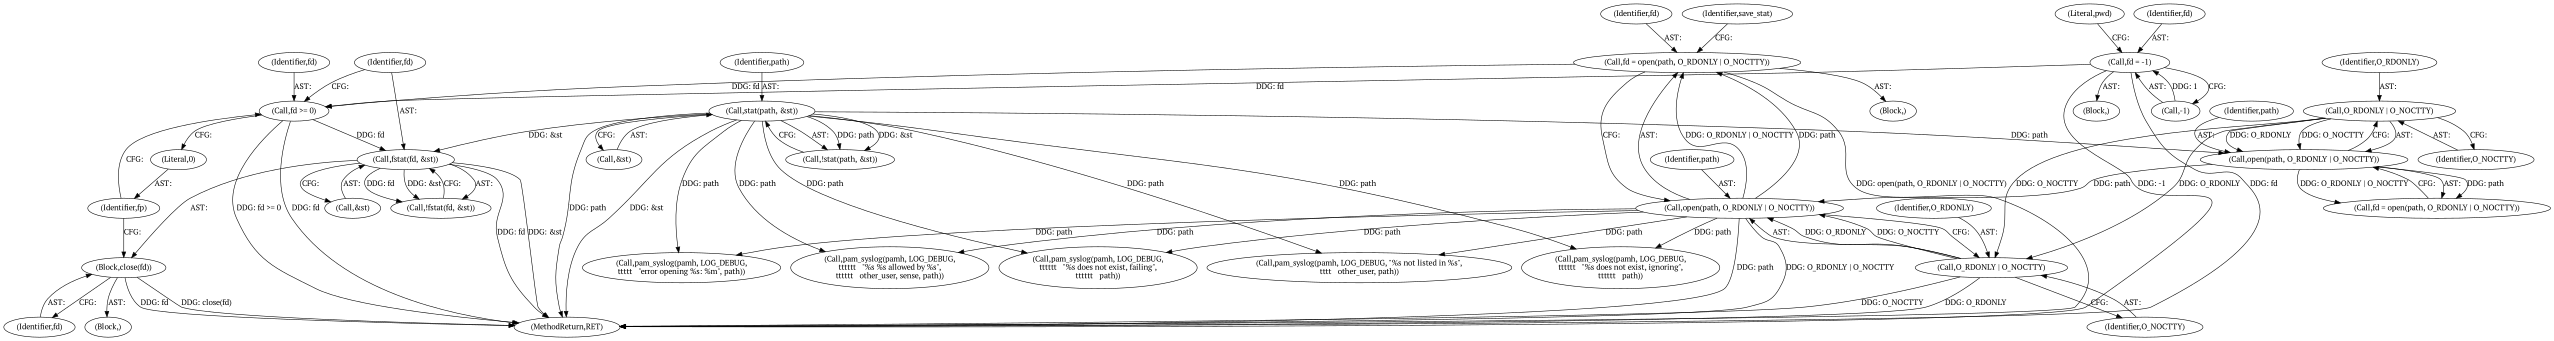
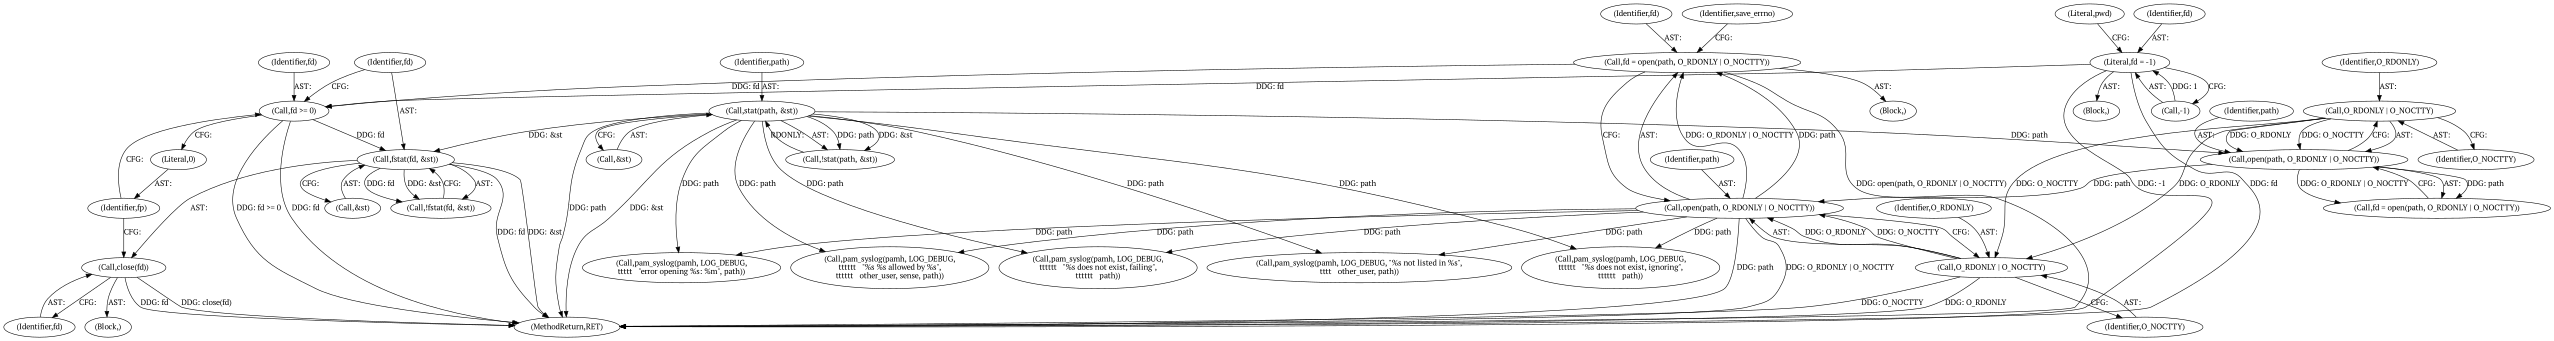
  digraph {
    fontname="PT Serif"
    node [fontname="PT Serif"]
    edge [fontname="PT Serif"]
-   n1 [label="(Block,close(fd))"]
+   n1 [label="(Call,close(fd))"]
    n2 [label="(Identifier,fd)"]
    n3 [label="(Block,)"]
    n4 [label="(MethodReturn,RET)"]
    n5 [label="(Call,fstat(fd, &st))"]
    n6 [label="(Call,!fstat(fd, &st))"]
    n7 [label="(Call,&st)"]
    n8 [label="(Call,fd >= 0)"]
    n9 [label="(Literal,0)"]
    n10 [label="(Identifier,fp)"]
    n11 [label="(Call,fd = open(path, O_RDONLY | O_NOCTTY))"]
    n12 [label="(Call,open(path, O_RDONLY | O_NOCTTY))"]
    n13 [label="(Block,)"]
    n14 [label="(Call,O_RDONLY | O_NOCTTY)"]
    n15 [label="(Call,pam_syslog(pamh, LOG_DEBUG,\n\t\t\t\t\t\t   \"%s does not exist, ignoring\",\n\t\t\t\t\t\t   path))"]
    n16 [label="(Call,pam_syslog(pamh, LOG_DEBUG,\n\t\t\t\t\t   \"error opening %s: %m\", path))"]
    n17 [label="(Call,pam_syslog(pamh, LOG_DEBUG,\n\t\t\t\t\t\t   \"%s %s allowed by %s\",\n\t\t\t\t\t\t   other_user, sense, path))"]
    n18 [label="(Call,pam_syslog(pamh, LOG_DEBUG, \"%s not listed in %s\",\n\t\t\t\t   other_user, path))"]
    n19 [label="(Call,pam_syslog(pamh, LOG_DEBUG,\n\t\t\t\t\t\t   \"%s does not exist, failing\",\n\t\t\t\t\t\t   path))"]
    n20 [label="(Identifier,O_NOCTTY)"]
    n21 [label="(Call,open(path, O_RDONLY | O_NOCTTY))"]
    n22 [label="(Call,O_RDONLY | O_NOCTTY)"]
    n23 [label="(Call,fd = open(path, O_RDONLY | O_NOCTTY))"]
    n24 [label="(Identifier,O_NOCTTY)"]
    n25 [label="(Call,stat(path, &st))"]
    n26 [label="(Call,&st)"]
    n27 [label="(Call,!stat(path, &st))"]
-   n28 [label="(Call,fd = -1)"]
+   n28 [label="(Literal,fd = -1)"]
    n29 [label="(Call,-1)"]
    n30 [label="(Block,)"]
    n31 [label="(Identifier,fd)"]
    n32 [label="(Identifier,fd)"]
    n33 [label="(Identifier,path)"]
    n34 [label="(Literal,pwd)"]
    n35 [label="(Identifier,O_RDONLY)"]
    n36 [label="(Identifier,fd)"]
    n37 [label="(Identifier,path)"]
    n38 [label="(Identifier,fd)"]
    n39 [label="(Identifier,O_RDONLY)"]
-   n40 [label="(Identifier,save_stat)"]
+   n40 [label="(Identifier,save_errno)"]
    n41 [label="(Identifier,path)"]
    n1 -> n2 [label="CFG: "]
    n1 -> n3 [label="AST: "]
    n1 -> n4 [label="DDG: fd"]
    n1 -> n4 [label="DDG: close(fd)"]
    n2 -> n1 [label="AST: "]
    n5 -> n1 [label="AST: "]
    n5 -> n4 [label="DDG: &st"]
    n5 -> n4 [label="DDG: fd"]
    n5 -> n6 [label="AST: "]
    n5 -> n6 [label="DDG: fd"]
    n5 -> n6 [label="DDG: &st"]
    n5 -> n7 [label="CFG: "]
    n6 -> n5 [label="CFG: "]
    n7 -> n5 [label="AST: "]
    n8 -> n4 [label="DDG: fd"]
    n8 -> n4 [label="DDG: fd >= 0"]
    n8 -> n5 [label="DDG: fd"]
    n8 -> n9 [label="CFG: "]
    n9 -> n10 [label="AST: "]
    n10 -> n1 [label="CFG: "]
    n10 -> n8 [label="CFG: "]
    n11 -> n4 [label="DDG: open(path, O_RDONLY | O_NOCTTY)"]
    n11 -> n8 [label="DDG: fd"]
    n11 -> n12 [label="CFG: "]
    n11 -> n13 [label="AST: "]
    n12 -> n4 [label="DDG: O_RDONLY | O_NOCTTY"]
    n12 -> n4 [label="DDG: path"]
    n12 -> n11 [label="AST: "]
    n12 -> n11 [label="DDG: path"]
    n12 -> n11 [label="DDG: O_RDONLY | O_NOCTTY"]
    n12 -> n14 [label="CFG: "]
    n12 -> n15 [label="DDG: path"]
    n12 -> n16 [label="DDG: path"]
    n12 -> n17 [label="DDG: path"]
    n12 -> n18 [label="DDG: path"]
    n12 -> n19 [label="DDG: path"]
    n14 -> n4 [label="DDG: O_NOCTTY"]
    n14 -> n4 [label="DDG: O_RDONLY"]
    n14 -> n12 [label="AST: "]
    n14 -> n12 [label="DDG: O_RDONLY"]
    n14 -> n12 [label="DDG: O_NOCTTY"]
    n14 -> n20 [label="CFG: "]
    n20 -> n14 [label="AST: "]
    n21 -> n12 [label="DDG: path"]
    n21 -> n22 [label="CFG: "]
    n21 -> n23 [label="AST: "]
    n21 -> n23 [label="DDG: path"]
    n21 -> n23 [label="DDG: O_RDONLY | O_NOCTTY"]
    n22 -> n14 [label="DDG: O_RDONLY"]
    n22 -> n14 [label="DDG: O_NOCTTY"]
    n22 -> n21 [label="AST: "]
    n22 -> n21 [label="DDG: O_RDONLY"]
    n22 -> n21 [label="DDG: O_NOCTTY"]
    n22 -> n24 [label="CFG: "]
    n23 -> n21 [label="CFG: "]
    n24 -> n22 [label="AST: "]
    n25 -> n4 [label="DDG: path"]
    n25 -> n4 [label="DDG: &st"]
    n25 -> n5 [label="DDG: &st"]
    n25 -> n15 [label="DDG: path"]
    n25 -> n16 [label="DDG: path"]
    n25 -> n17 [label="DDG: path"]
    n25 -> n18 [label="DDG: path"]
    n25 -> n19 [label="DDG: path"]
    n25 -> n21 [label="DDG: path"]
    n25 -> n26 [label="CFG: "]
    n25 -> n27 [label="AST: "]
    n25 -> n27 [label="DDG: path"]
    n25 -> n27 [label="DDG: &st"]
    n26 -> n25 [label="AST: "]
-   n27 -> n25 [label="CFG: "]
+   n27 -> n25 [label="RDONLY: "]
    n28 -> n4 [label="DDG: fd"]
    n28 -> n4 [label="DDG: -1"]
    n28 -> n8 [label="DDG: fd"]
    n28 -> n29 [label="CFG: "]
    n28 -> n30 [label="AST: "]
    n29 -> n28 [label="AST: "]
    n29 -> n28 [label="DDG: 1"]
    n31 -> n11 [label="AST: "]
    n32 -> n5 [label="AST: "]
    n32 -> n8 [label="CFG: "]
    n33 -> n21 [label="AST: "]
    n34 -> n28 [label="CFG: "]
    n35 -> n14 [label="AST: "]
    n36 -> n8 [label="AST: "]
    n37 -> n12 [label="AST: "]
    n38 -> n28 [label="AST: "]
    n39 -> n22 [label="AST: "]
    n40 -> n11 [label="CFG: "]
    n41 -> n25 [label="AST: "]
  }
